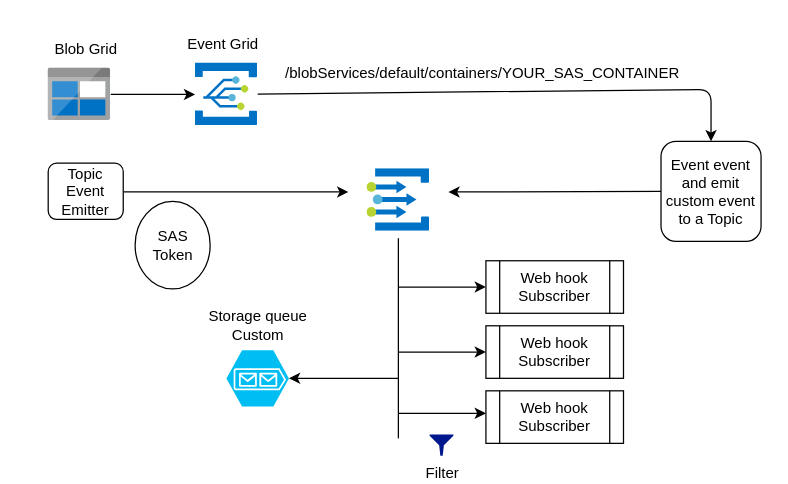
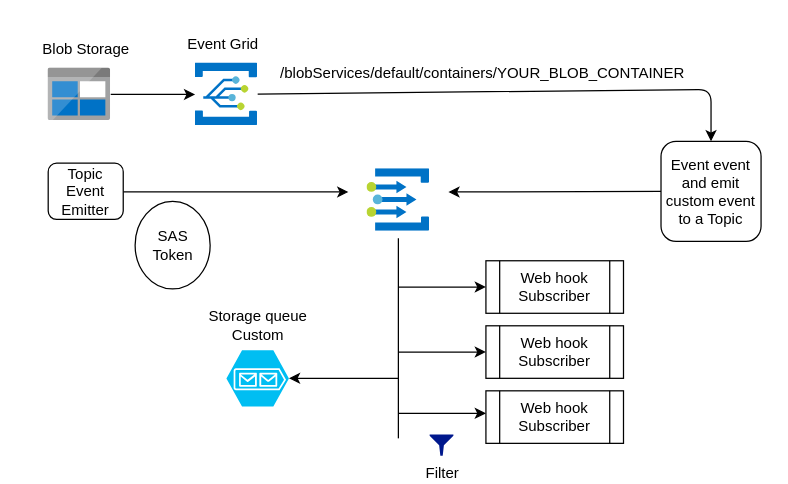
  <mxCell id="0" />
  <mxCell id="1" parent="0" />
  <mxCell id="2" value="" style="aspect=fixed;html=1;points=[];align=center;image;fontSize=12;image=img/lib/mscae/Event_Grid.svg;" parent="1" vertex="1"><mxGeometry x="155.5" y="50" width="50" height="50" as="geometry" /></mxCell>
  <mxCell id="3" value="" style="edgeStyle=orthogonalEdgeStyle;rounded=0;orthogonalLoop=1;jettySize=auto;html=1;" parent="1" source="4" target="2" edge="1"><mxGeometry relative="1" as="geometry" /></mxCell>
  <mxCell id="4" value="" style="aspect=fixed;html=1;points=[];align=center;image;fontSize=12;image=img/lib/mscae/BlobBlock.svg;" parent="1" vertex="1"><mxGeometry x="38" y="54" width="50" height="42" as="geometry" /></mxCell>
- <mxCell id="5" value="/blobServices/default/containers/YOUR_SAS_CONTAINER" style="text;html=1;strokeColor=none;fillColor=none;align=center;verticalAlign=middle;whiteSpace=wrap;rounded=0;" parent="1" vertex="1"><mxGeometry x="203" y="41" width="365" height="34" as="geometry" /></mxCell>
- <mxCell id="6" value="&lt;font style=&quot;font-size: 12px&quot;&gt;Blob Grid&lt;/font&gt;" style="text;html=1;strokeColor=none;fillColor=none;align=center;verticalAlign=middle;whiteSpace=wrap;rounded=0;" parent="1" vertex="1"><mxGeometry x="20.5" y="24" width="95" height="30" as="geometry" /></mxCell>
+ <mxCell id="5" value="/blobServices/default/containers/YOUR_BLOB_CONTAINER" style="text;html=1;strokeColor=none;fillColor=none;align=center;verticalAlign=middle;whiteSpace=wrap;rounded=0;" parent="1" vertex="1"><mxGeometry x="203" y="41" width="365" height="34" as="geometry" /></mxCell>
+ <mxCell id="6" value="&lt;font style=&quot;font-size: 12px&quot;&gt;Blob Storage&lt;/font&gt;" style="text;html=1;strokeColor=none;fillColor=none;align=center;verticalAlign=middle;whiteSpace=wrap;rounded=0;" parent="1" vertex="1"><mxGeometry x="20.5" y="24" width="95" height="30" as="geometry" /></mxCell>
  <mxCell id="7" value="&lt;font style=&quot;font-size: 12px&quot;&gt;Event Grid&lt;/font&gt;" style="text;html=1;strokeColor=none;fillColor=none;align=center;verticalAlign=middle;whiteSpace=wrap;rounded=0;" parent="1" vertex="1"><mxGeometry x="128" y="20" width="100" height="30" as="geometry" /></mxCell>
  <mxCell id="8" value="" style="endArrow=classic;html=1;entryX=0.5;entryY=0;entryDx=0;entryDy=0;" parent="1" source="2" target="10" edge="1"><mxGeometry width="50" height="50" relative="1" as="geometry"><mxPoint x="218" y="71" as="sourcePoint" /><mxPoint x="568" y="121" as="targetPoint" /><Array as="points"><mxPoint x="568" y="71" /></Array></mxGeometry></mxCell>
  <mxCell id="9" value="" style="aspect=fixed;html=1;points=[];align=center;image;fontSize=12;image=img/lib/mscae/Event_Grid_Topics.svg;" parent="1" vertex="1"><mxGeometry x="293" y="134.5" width="50" height="50" as="geometry" /></mxCell>
  <mxCell id="10" value="Event event and emit custom event to a Topic" style="rounded=1;whiteSpace=wrap;html=1;" parent="1" vertex="1"><mxGeometry x="528" y="112.5" width="80" height="80" as="geometry" /></mxCell>
  <mxCell id="11" value="&lt;div&gt;SAS &lt;br&gt;&lt;/div&gt;&lt;div&gt;Token&lt;br&gt;&lt;/div&gt;" style="ellipse;whiteSpace=wrap;html=1;aspect=fixed;" parent="1" vertex="1"><mxGeometry x="107.5" y="160.5" width="60" height="70" as="geometry" /></mxCell>
  <mxCell id="12" value="" style="edgeStyle=orthogonalEdgeStyle;rounded=0;orthogonalLoop=1;jettySize=auto;html=1;" parent="1" source="13" edge="1"><mxGeometry relative="1" as="geometry"><mxPoint x="278" y="153" as="targetPoint" /><Array as="points"><mxPoint x="188" y="152" /></Array></mxGeometry></mxCell>
  <mxCell id="13" value="Topic Event Emitter" style="rounded=1;whiteSpace=wrap;html=1;" parent="1" vertex="1"><mxGeometry x="38" y="130" width="60" height="45" as="geometry" /></mxCell>
  <mxCell id="14" value="Web hook Subscriber" style="shape=process;whiteSpace=wrap;html=1;backgroundOutline=1;" parent="1" vertex="1"><mxGeometry x="388" y="208" width="110" height="42" as="geometry" /></mxCell>
  <mxCell id="15" value="Web hook Subscriber" style="shape=process;whiteSpace=wrap;html=1;backgroundOutline=1;" parent="1" vertex="1"><mxGeometry x="388" y="260" width="110" height="42" as="geometry" /></mxCell>
  <mxCell id="16" value="Web hook Subscriber" style="shape=process;whiteSpace=wrap;html=1;backgroundOutline=1;" parent="1" vertex="1"><mxGeometry x="388" y="312" width="110" height="42" as="geometry" /></mxCell>
  <mxCell id="17" value="" style="endArrow=none;html=1;" parent="1" edge="1"><mxGeometry width="50" height="50" relative="1" as="geometry"><mxPoint x="318" y="350" as="sourcePoint" /><mxPoint x="318" y="190" as="targetPoint" /></mxGeometry></mxCell>
  <mxCell id="18" value="" style="endArrow=classic;html=1;entryX=0;entryY=0.5;entryDx=0;entryDy=0;" parent="1" target="14" edge="1"><mxGeometry width="50" height="50" relative="1" as="geometry"><mxPoint x="318" y="229" as="sourcePoint" /><mxPoint x="388" y="220" as="targetPoint" /></mxGeometry></mxCell>
  <mxCell id="19" value="" style="endArrow=classic;html=1;entryX=0;entryY=0.5;entryDx=0;entryDy=0;" parent="1" target="15" edge="1"><mxGeometry width="50" height="50" relative="1" as="geometry"><mxPoint x="318" y="281" as="sourcePoint" /><mxPoint x="368" y="270" as="targetPoint" /></mxGeometry></mxCell>
  <mxCell id="20" value="" style="endArrow=classic;html=1;" parent="1" edge="1"><mxGeometry width="50" height="50" relative="1" as="geometry"><mxPoint x="318" y="330" as="sourcePoint" /><mxPoint x="388" y="330" as="targetPoint" /></mxGeometry></mxCell>
  <mxCell id="21" value="" style="verticalLabelPosition=bottom;html=1;verticalAlign=top;align=center;strokeColor=none;fillColor=#00BEF2;shape=mxgraph.azure.storage_queue;" parent="1" vertex="1"><mxGeometry x="180.5" y="279.5" width="50" height="45" as="geometry" /></mxCell>
  <mxCell id="22" value="" style="endArrow=classic;html=1;entryX=1;entryY=0.5;entryDx=0;entryDy=0;entryPerimeter=0;" parent="1" target="21" edge="1"><mxGeometry width="50" height="50" relative="1" as="geometry"><mxPoint x="318" y="302" as="sourcePoint" /><mxPoint x="228" y="310" as="targetPoint" /></mxGeometry></mxCell>
  <mxCell id="23" value="Storage queue Custom" style="text;html=1;strokeColor=none;fillColor=none;align=center;verticalAlign=middle;whiteSpace=wrap;rounded=0;" parent="1" vertex="1"><mxGeometry x="160.5" y="250" width="90" height="20" as="geometry" /></mxCell>
  <mxCell id="24" value="Filter" style="aspect=fixed;pointerEvents=1;shadow=0;dashed=0;html=1;strokeColor=none;labelPosition=center;verticalLabelPosition=bottom;verticalAlign=top;align=center;fillColor=#00188D;shape=mxgraph.mscae.enterprise.filter" vertex="1" parent="1"><mxGeometry x="343" y="347" width="19" height="17" as="geometry" /></mxCell>
  <mxCell id="25" value="" style="endArrow=classic;html=1;exitX=0;exitY=0.5;exitDx=0;exitDy=0;" edge="1" parent="1" source="10"><mxGeometry width="50" height="50" relative="1" as="geometry"><mxPoint x="18" y="440" as="sourcePoint" /><mxPoint x="358" y="153" as="targetPoint" /></mxGeometry></mxCell>
